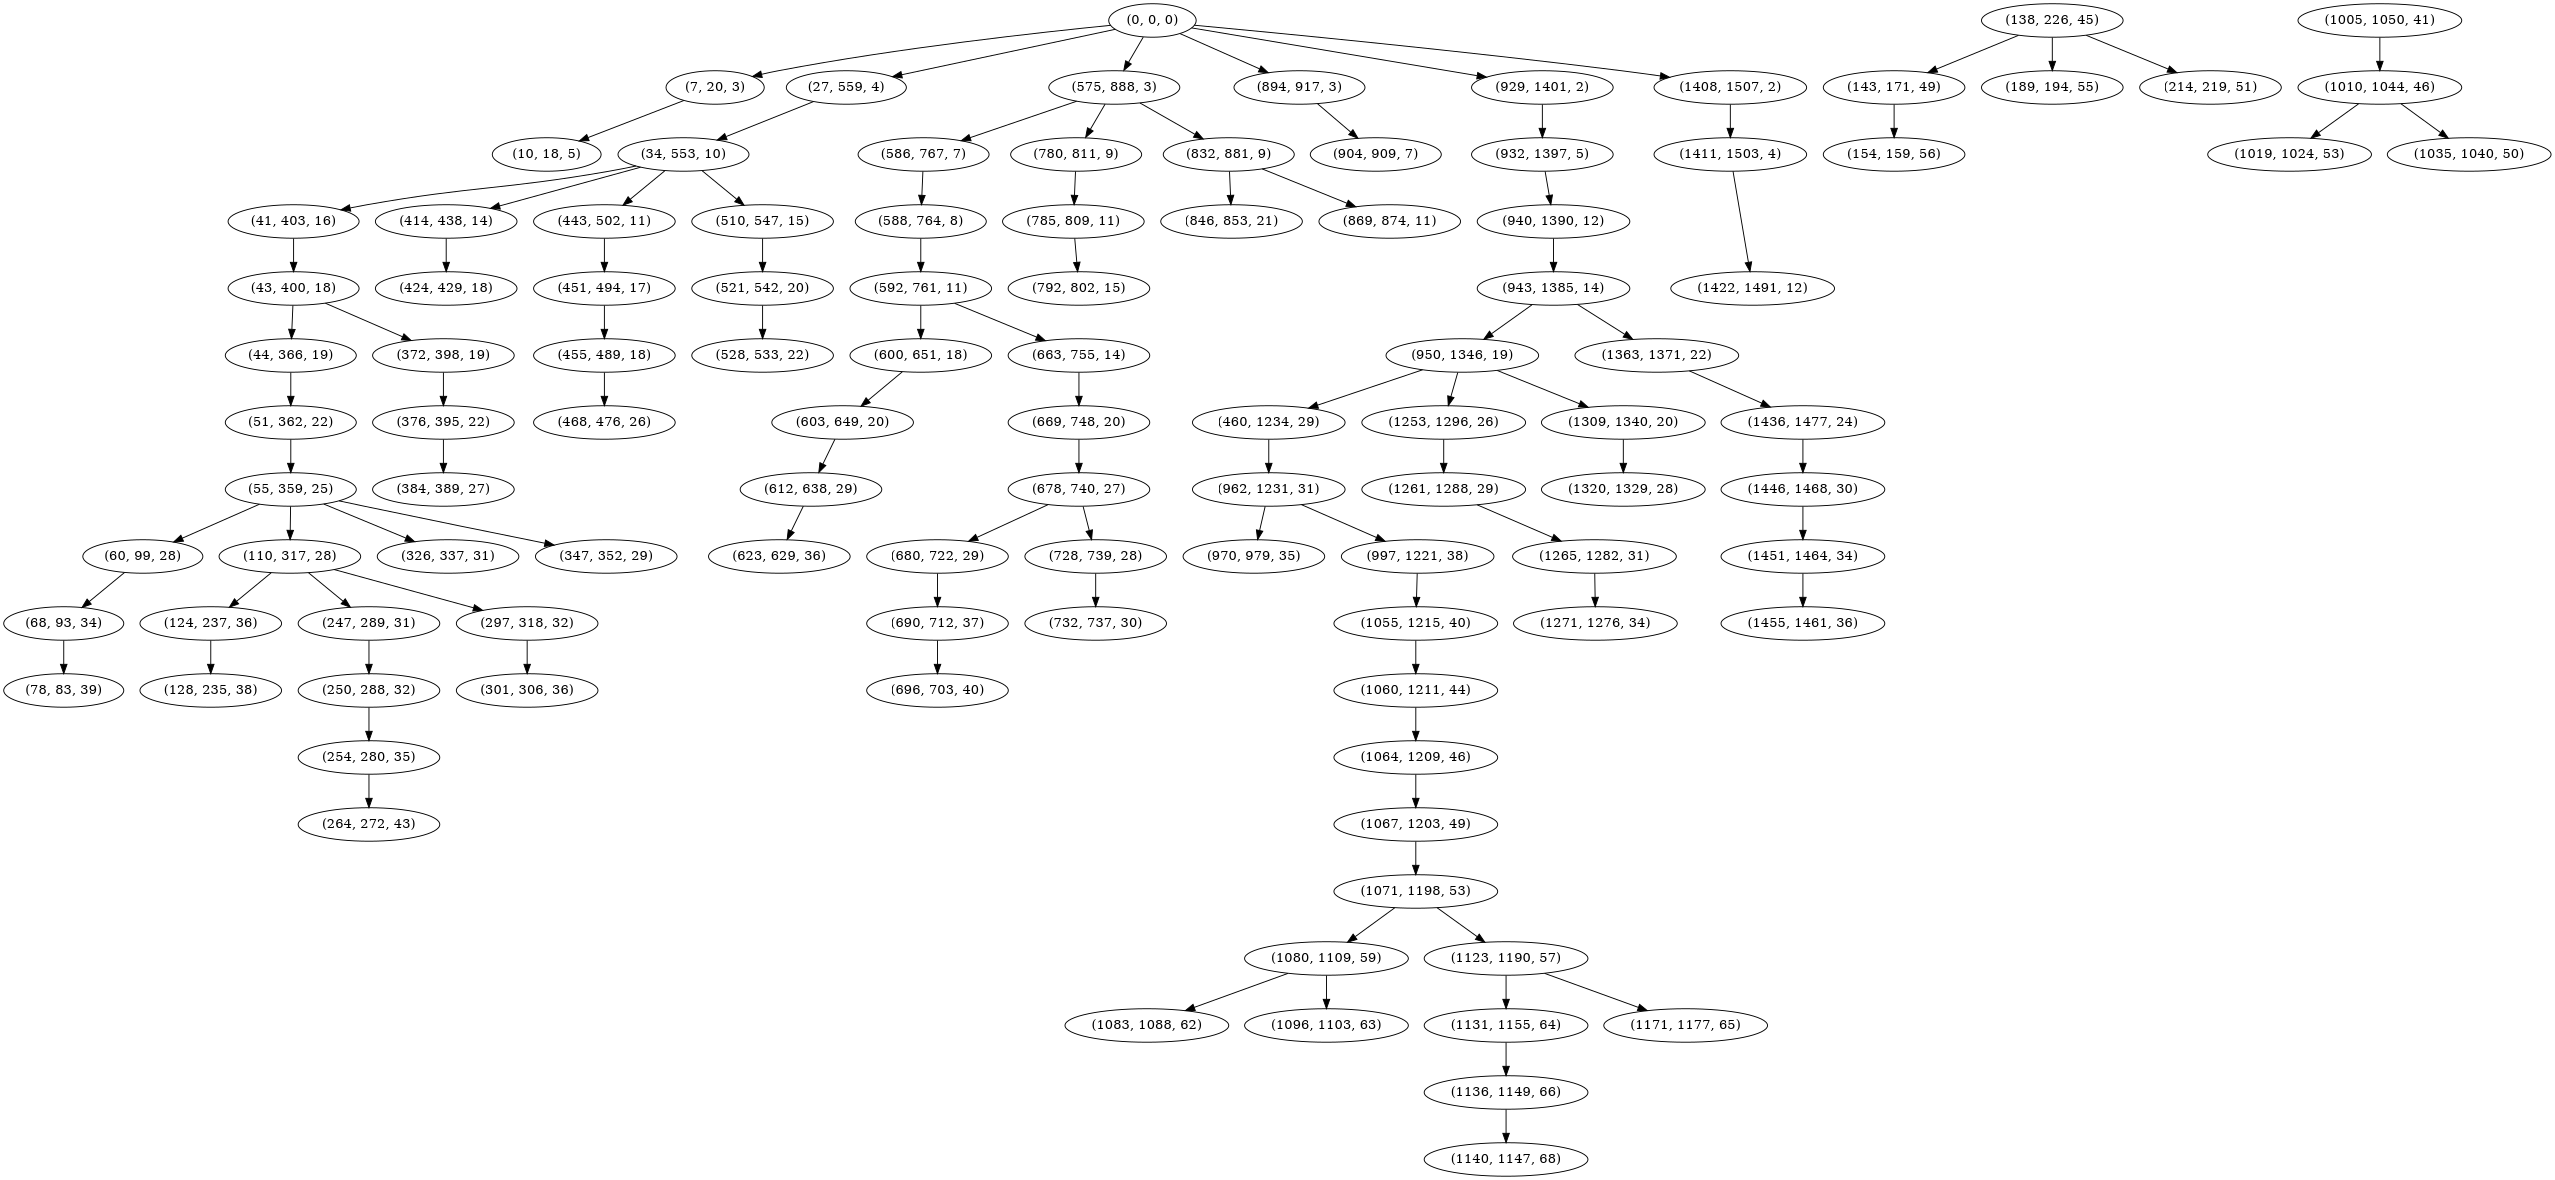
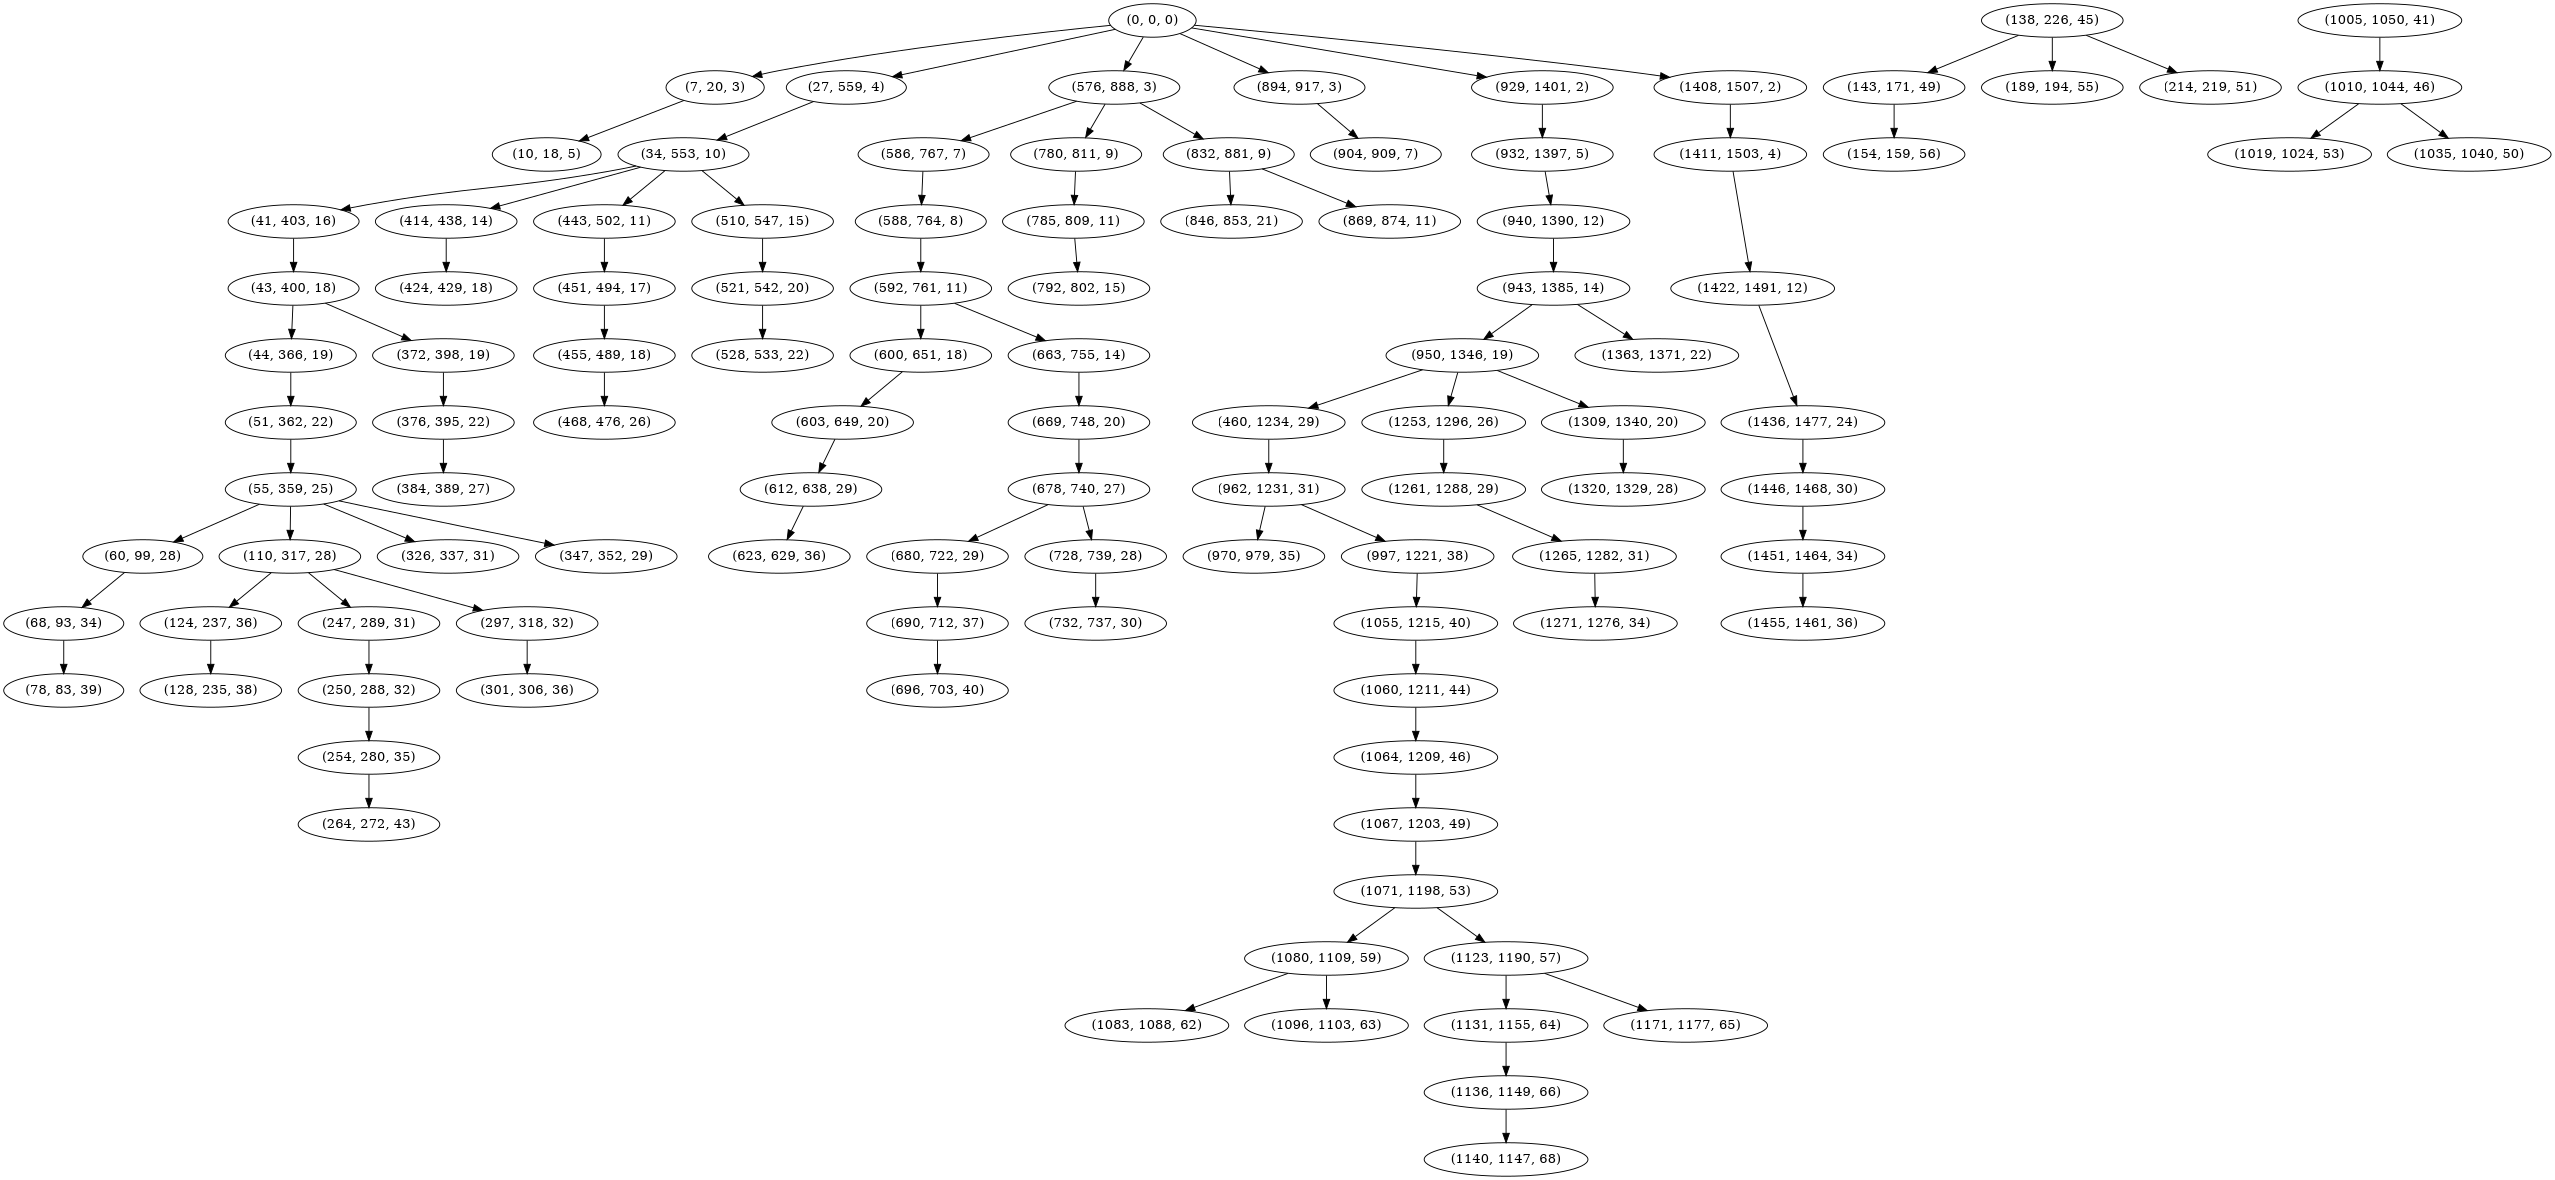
  digraph {
    "(0, 0, 0)"
    "(7, 20, 3)"
    "(27, 559, 4)"
-   "(575, 888, 3)"
+   "(575, 888, 3)" [label="(576, 888, 3)"]
    "(894, 917, 3)"
    "(929, 1401, 2)"
    "(1408, 1507, 2)"
    "(10, 18, 5)"
    "(34, 553, 10)"
    "(586, 767, 7)"
    "(780, 811, 9)"
    "(832, 881, 9)"
    "(904, 909, 7)"
    "(932, 1397, 5)"
    "(1411, 1503, 4)"
    "(41, 403, 16)"
    "(414, 438, 14)"
    "(443, 502, 11)"
    "(510, 547, 15)"
    "(43, 400, 18)"
    "(424, 429, 18)"
    "(451, 494, 17)"
    "(521, 542, 20)"
    "(44, 366, 19)"
    "(372, 398, 19)"
    "(51, 362, 22)"
    "(376, 395, 22)"
    "(55, 359, 25)"
    "(60, 99, 28)"
    "(110, 317, 28)"
    "(326, 337, 31)"
    "(347, 352, 29)"
    "(68, 93, 34)"
    "(124, 237, 36)"
    "(247, 289, 31)"
    n36 [label="(297, 318, 32)"]
    "(78, 83, 39)"
    "(128, 235, 38)"
    "(250, 288, 32)"
    "(301, 306, 36)"
    "(138, 226, 45)"
    "(143, 171, 49)"
    "(189, 194, 55)"
    "(214, 219, 51)"
    "(154, 159, 56)"
    "(254, 280, 35)"
    "(264, 272, 43)"
    "(384, 389, 27)"
    "(455, 489, 18)"
    "(468, 476, 26)"
    "(528, 533, 22)"
    "(588, 764, 8)"
    "(785, 809, 11)"
    "(846, 853, 21)"
    "(869, 874, 11)"
    "(592, 761, 11)"
    "(600, 651, 18)"
    "(663, 755, 14)"
    "(603, 649, 20)"
    "(669, 748, 20)"
    "(612, 638, 29)"
    "(623, 629, 36)"
    "(678, 740, 27)"
    "(680, 722, 29)"
    "(728, 739, 28)"
    "(690, 712, 37)"
    "(732, 737, 30)"
    "(696, 703, 40)"
    "(792, 802, 15)"
    "(940, 1390, 12)"
    "(943, 1385, 14)"
    "(950, 1346, 19)"
    "(1363, 1371, 22)"
    n74 [label="(460, 1234, 29)"]
    "(1253, 1296, 26)"
    "(1309, 1340, 20)"
    "(962, 1231, 31)"
    "(1261, 1288, 29)"
    "(1320, 1329, 28)"
    "(970, 979, 35)"
    "(997, 1221, 38)"
    "(1055, 1215, 40)"
    "(1005, 1050, 41)"
    "(1010, 1044, 46)"
    "(1060, 1211, 44)"
    "(1019, 1024, 53)"
    "(1035, 1040, 50)"
    "(1064, 1209, 46)"
    "(1067, 1203, 49)"
    "(1071, 1198, 53)"
    "(1080, 1109, 59)"
    "(1123, 1190, 57)"
    "(1083, 1088, 62)"
    "(1096, 1103, 63)"
    "(1131, 1155, 64)"
    "(1171, 1177, 65)"
    "(1136, 1149, 66)"
    "(1140, 1147, 68)"
    "(1265, 1282, 31)"
    "(1271, 1276, 34)"
    "(1422, 1491, 12)"
    "(1436, 1477, 24)"
    "(1446, 1468, 30)"
    "(1451, 1464, 34)"
    "(1455, 1461, 36)"
    "(0, 0, 0)" -> "(7, 20, 3)"
    "(0, 0, 0)" -> "(27, 559, 4)"
    "(0, 0, 0)" -> "(575, 888, 3)"
    "(0, 0, 0)" -> "(894, 917, 3)"
    "(0, 0, 0)" -> "(929, 1401, 2)"
    "(0, 0, 0)" -> "(1408, 1507, 2)"
    "(7, 20, 3)" -> "(10, 18, 5)"
    "(27, 559, 4)" -> "(34, 553, 10)"
    "(575, 888, 3)" -> "(586, 767, 7)"
    "(575, 888, 3)" -> "(780, 811, 9)"
    "(575, 888, 3)" -> "(832, 881, 9)"
    "(894, 917, 3)" -> "(904, 909, 7)"
    "(929, 1401, 2)" -> "(932, 1397, 5)"
    "(1408, 1507, 2)" -> "(1411, 1503, 4)"
    "(34, 553, 10)" -> "(41, 403, 16)"
    "(34, 553, 10)" -> "(414, 438, 14)"
    "(34, 553, 10)" -> "(443, 502, 11)"
    "(34, 553, 10)" -> "(510, 547, 15)"
    "(586, 767, 7)" -> "(588, 764, 8)"
    "(780, 811, 9)" -> "(785, 809, 11)"
    "(832, 881, 9)" -> "(846, 853, 21)"
    "(832, 881, 9)" -> "(869, 874, 11)"
    "(932, 1397, 5)" -> "(940, 1390, 12)"
    "(1411, 1503, 4)" -> "(1422, 1491, 12)"
    "(41, 403, 16)" -> "(43, 400, 18)"
    "(414, 438, 14)" -> "(424, 429, 18)"
    "(443, 502, 11)" -> "(451, 494, 17)"
    "(510, 547, 15)" -> "(521, 542, 20)"
    "(43, 400, 18)" -> "(44, 366, 19)"
    "(43, 400, 18)" -> "(372, 398, 19)"
    "(451, 494, 17)" -> "(455, 489, 18)"
    "(521, 542, 20)" -> "(528, 533, 22)"
    "(44, 366, 19)" -> "(51, 362, 22)"
    "(372, 398, 19)" -> "(376, 395, 22)"
    "(51, 362, 22)" -> "(55, 359, 25)"
    "(376, 395, 22)" -> "(384, 389, 27)"
    "(55, 359, 25)" -> "(60, 99, 28)"
    "(55, 359, 25)" -> "(110, 317, 28)"
    "(55, 359, 25)" -> "(326, 337, 31)"
    "(55, 359, 25)" -> "(347, 352, 29)"
    "(60, 99, 28)" -> "(68, 93, 34)"
    "(110, 317, 28)" -> "(124, 237, 36)"
    "(110, 317, 28)" -> "(247, 289, 31)"
    "(110, 317, 28)" -> n36
    "(68, 93, 34)" -> "(78, 83, 39)"
    "(124, 237, 36)" -> "(128, 235, 38)"
    "(247, 289, 31)" -> "(250, 288, 32)"
    n36 -> "(301, 306, 36)"
    "(250, 288, 32)" -> "(254, 280, 35)"
    "(138, 226, 45)" -> "(143, 171, 49)"
    "(138, 226, 45)" -> "(189, 194, 55)"
    "(138, 226, 45)" -> "(214, 219, 51)"
    "(143, 171, 49)" -> "(154, 159, 56)"
    "(254, 280, 35)" -> "(264, 272, 43)"
    "(455, 489, 18)" -> "(468, 476, 26)"
    "(588, 764, 8)" -> "(592, 761, 11)"
    "(785, 809, 11)" -> "(792, 802, 15)"
    "(592, 761, 11)" -> "(600, 651, 18)"
    "(592, 761, 11)" -> "(663, 755, 14)"
    "(600, 651, 18)" -> "(603, 649, 20)"
    "(663, 755, 14)" -> "(669, 748, 20)"
    "(603, 649, 20)" -> "(612, 638, 29)"
    "(669, 748, 20)" -> "(678, 740, 27)"
    "(612, 638, 29)" -> "(623, 629, 36)"
    "(678, 740, 27)" -> "(680, 722, 29)"
    "(678, 740, 27)" -> "(728, 739, 28)"
    "(680, 722, 29)" -> "(690, 712, 37)"
    "(728, 739, 28)" -> "(732, 737, 30)"
    "(690, 712, 37)" -> "(696, 703, 40)"
    "(940, 1390, 12)" -> "(943, 1385, 14)"
    "(943, 1385, 14)" -> "(950, 1346, 19)"
    "(943, 1385, 14)" -> "(1363, 1371, 22)"
    "(950, 1346, 19)" -> n74
    "(950, 1346, 19)" -> "(1253, 1296, 26)"
    "(950, 1346, 19)" -> "(1309, 1340, 20)"
    n74 -> "(962, 1231, 31)"
    "(1253, 1296, 26)" -> "(1261, 1288, 29)"
    "(1309, 1340, 20)" -> "(1320, 1329, 28)"
    "(962, 1231, 31)" -> "(970, 979, 35)"
    "(962, 1231, 31)" -> "(997, 1221, 38)"
    "(1261, 1288, 29)" -> "(1265, 1282, 31)"
    "(997, 1221, 38)" -> "(1055, 1215, 40)"
    "(1055, 1215, 40)" -> "(1060, 1211, 44)"
    "(1005, 1050, 41)" -> "(1010, 1044, 46)"
    "(1010, 1044, 46)" -> "(1019, 1024, 53)"
    "(1010, 1044, 46)" -> "(1035, 1040, 50)"
    "(1060, 1211, 44)" -> "(1064, 1209, 46)"
    "(1064, 1209, 46)" -> "(1067, 1203, 49)"
    "(1067, 1203, 49)" -> "(1071, 1198, 53)"
    "(1071, 1198, 53)" -> "(1080, 1109, 59)"
    "(1071, 1198, 53)" -> "(1123, 1190, 57)"
    "(1080, 1109, 59)" -> "(1083, 1088, 62)"
    "(1080, 1109, 59)" -> "(1096, 1103, 63)"
    "(1123, 1190, 57)" -> "(1131, 1155, 64)"
    "(1123, 1190, 57)" -> "(1171, 1177, 65)"
    "(1131, 1155, 64)" -> "(1136, 1149, 66)"
    "(1136, 1149, 66)" -> "(1140, 1147, 68)"
    "(1265, 1282, 31)" -> "(1271, 1276, 34)"
-   "(1363, 1371, 22)" -> "(1436, 1477, 24)"
+   "(1422, 1491, 12)" -> "(1436, 1477, 24)"
    "(1436, 1477, 24)" -> "(1446, 1468, 30)"
    "(1446, 1468, 30)" -> "(1451, 1464, 34)"
    "(1451, 1464, 34)" -> "(1455, 1461, 36)"
  }
